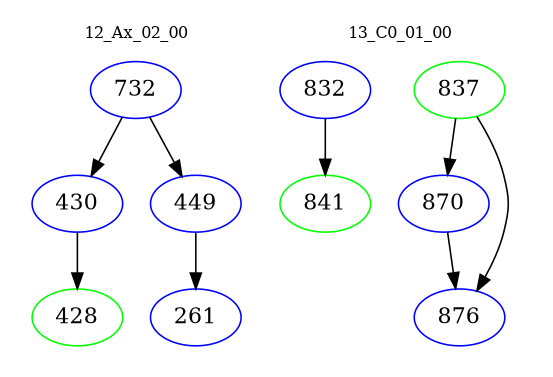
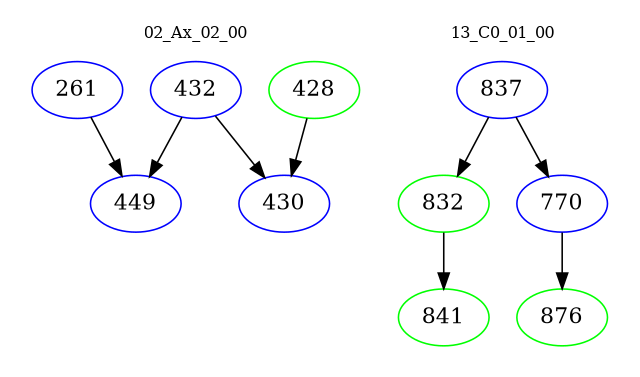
  digraph {
    node [color=blue]
    edge [color=black]
-   n1 [label=732]
+   n1 [label=432]
    n2 [label=430]
    n3 [label=449]
    n4 [color=green label=428]
    n5 [label=261]
-   n6 [color=green label=837]
-   n7 [label=832]
-   n8 [label=870]
+   n6 [label=837]
+   n7 [color=green label=832]
+   n8 [label=770]
    n9 [color=green label=841]
-   n10 [label=876]
+   n10 [color=green label=876]
    subgraph cluster_1 {
      color=white
      fontsize=10
-     label="12_Ax_02_00"
+     label="02_Ax_02_00"
      n1
      n2
      n3
      n4
      n5
    }
    subgraph cluster_2 {
      color=white
      fontsize=10
      label="13_C0_01_00"
      n6
      n7
      n8
      n9
      n10
    }
    n1 -> n2
    n1 -> n3
-   n2 -> n4
-   n3 -> n5
-   n6 -> n10
+   n4 -> n2
+   n5 -> n3
+   n6 -> n7
    n6 -> n8
    n7 -> n9
    n8 -> n10
  }
